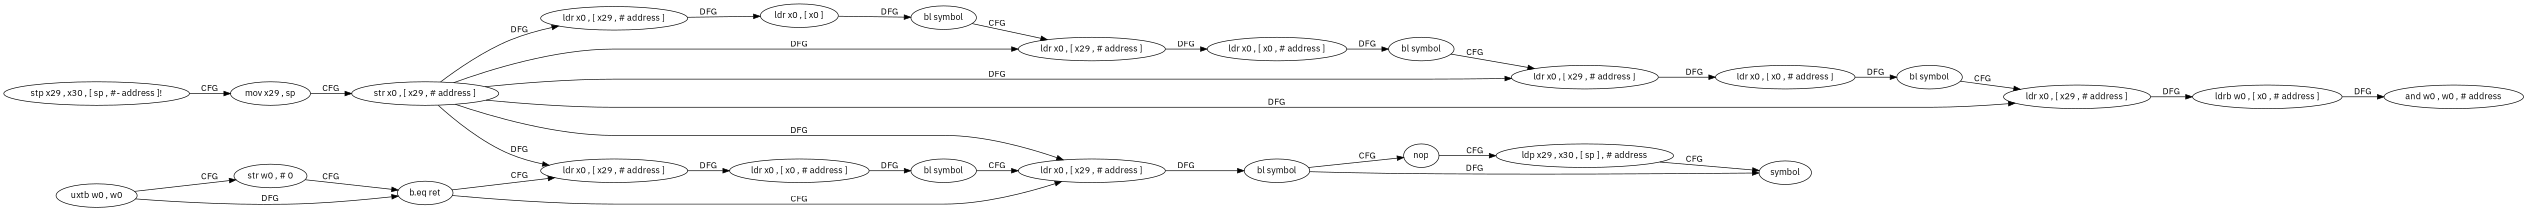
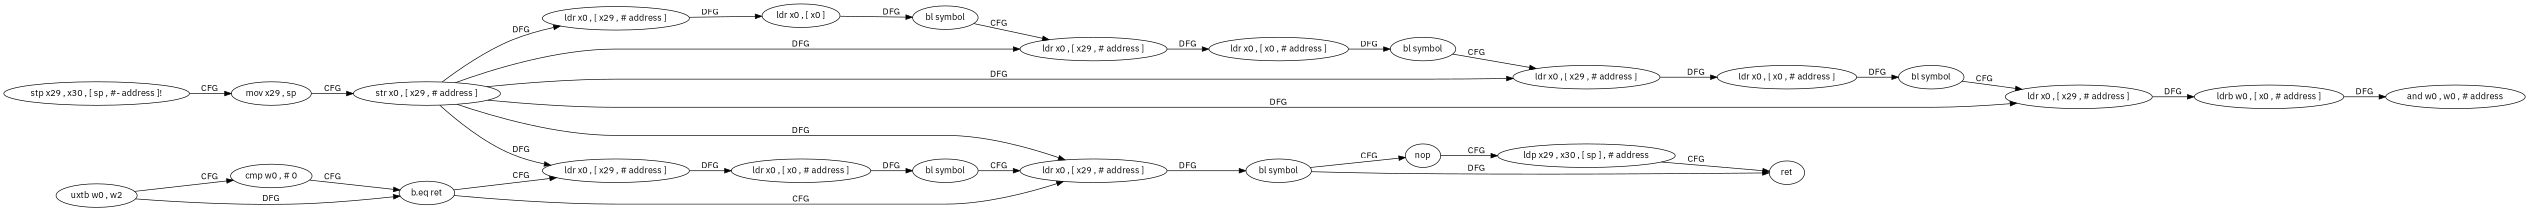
  digraph {
    fontname="IBM Plex Sans"
    rankdir=LR
    node [fontname="IBM Plex Sans"]
    edge [fontname="IBM Plex Sans"]
    n1 [label="stp x29 , x30 , [ sp , #- address ]!"]
    n2 [label="mov x29 , sp"]
    n3 [label="str x0 , [ x29 , # address ]"]
    n4 [label="ldr x0 , [ x29 , # address ]"]
    n5 [label="ldr x0 , [ x29 , # address ]"]
    n6 [label="ldr x0 , [ x29 , # address ]"]
    n7 [label="ldr x0 , [ x29 , # address ]"]
    n8 [label="ldr x0 , [ x29 , # address ]"]
    n9 [label="ldr x0 , [ x29 , # address ]"]
    n10 [label="ldr x0 , [ x0 ]"]
    n11 [label="ldr x0 , [ x0 , # address ]"]
    n12 [label="ldr x0 , [ x0 , # address ]"]
    n13 [label="ldrb w0 , [ x0 , # address ]"]
    n14 [label="bl symbol"]
    n15 [label="ldr x0 , [ x0 , # address ]"]
    n16 [label="bl symbol"]
    n17 [label="bl symbol"]
    n18 [label="bl symbol"]
    n19 [label="and w0 , w0 , # address"]
-   n20 [label="uxtb w0 , w0"]
-   n21 [label="str w0 , # 0"]
+   n20 [label="uxtb w0 , w2"]
+   n21 [label="cmp w0 , # 0"]
    n22 [label="b.eq ret"]
    n23 [label=nop]
-   n24 [label=symbol]
+   n24 [label=ret]
    n25 [label="bl symbol"]
    n26 [label="ldp x29 , x30 , [ sp ] , # address"]
    n1 -> n2 [label=CFG]
    n2 -> n3 [label=CFG]
    n3 -> n4 [label=DFG]
    n3 -> n5 [label=DFG]
    n3 -> n6 [label=DFG]
    n3 -> n7 [label=DFG]
    n3 -> n8 [label=DFG]
    n3 -> n9 [label=DFG]
    n4 -> n10 [label=DFG]
    n5 -> n11 [label=DFG]
    n6 -> n12 [label=DFG]
    n7 -> n13 [label=DFG]
    n8 -> n14 [label=DFG]
    n9 -> n15 [label=DFG]
    n10 -> n16 [label=DFG]
    n11 -> n17 [label=DFG]
    n12 -> n18 [label=DFG]
    n13 -> n19 [label=DFG]
    n14 -> n23 [label=CFG]
    n14 -> n24 [label=DFG]
    n15 -> n25 [label=DFG]
    n16 -> n5 [label=CFG]
    n17 -> n6 [label=CFG]
    n18 -> n7 [label=CFG]
    n20 -> n21 [label=CFG]
    n20 -> n22 [label=DFG]
    n21 -> n22 [label=CFG]
    n22 -> n8 [label=CFG]
    n22 -> n9 [label=CFG]
    n23 -> n26 [label=CFG]
    n25 -> n8 [label=CFG]
    n26 -> n24 [label=CFG]
  }
